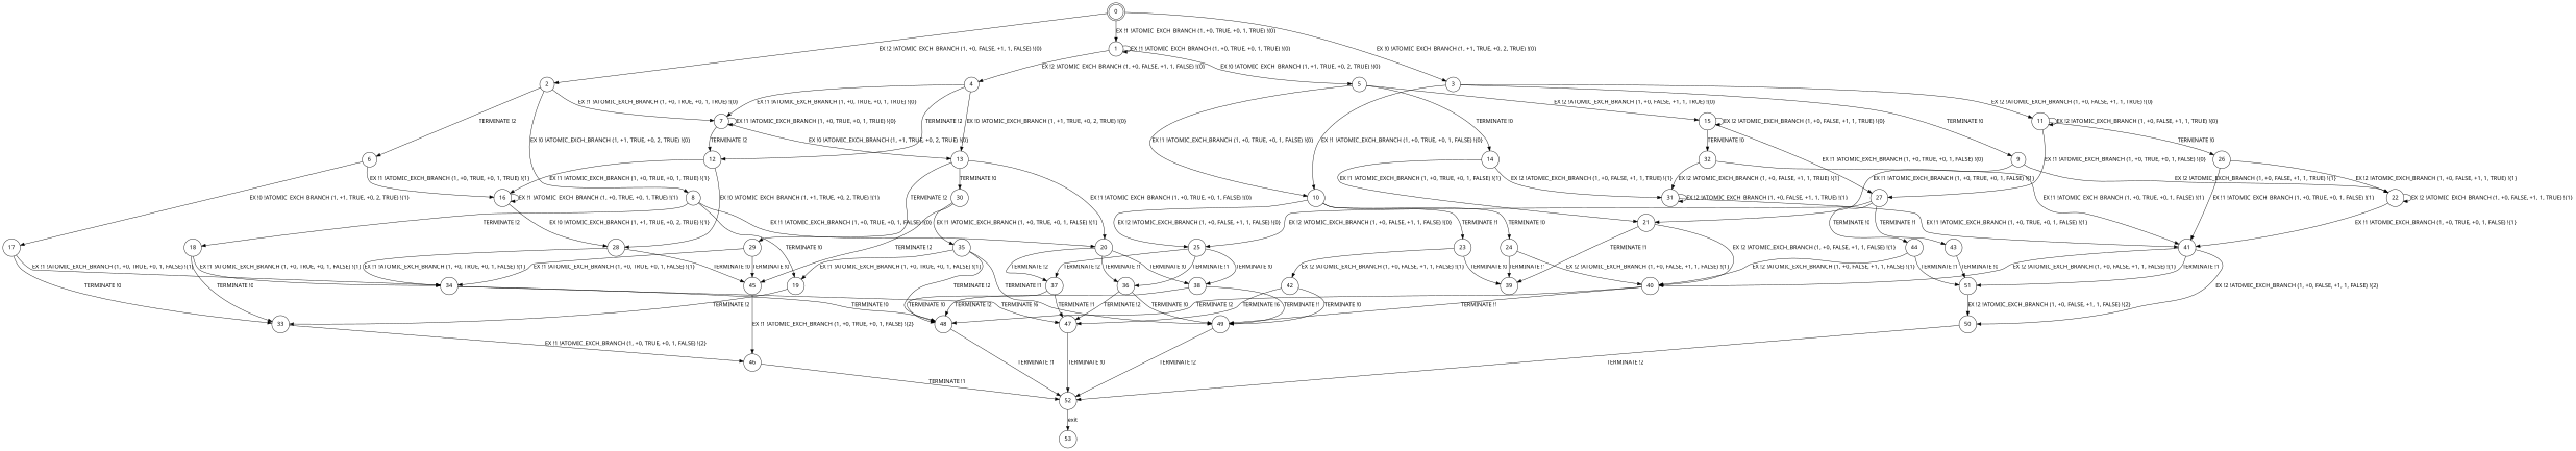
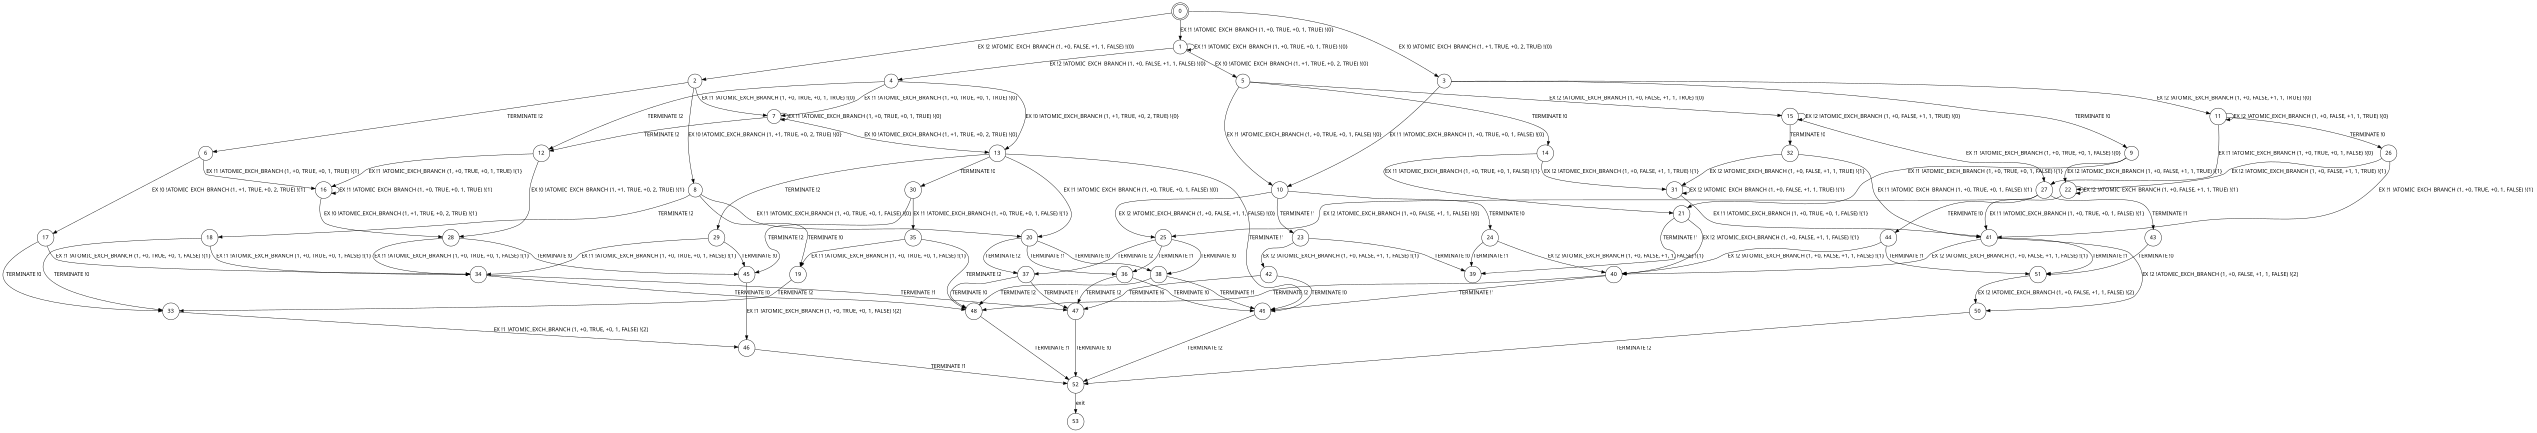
  digraph {
    fontname="Noto Sans"
    node [fontname="Noto Sans" shape=circle]
    edge [fontname="Noto Sans"]
    0 [peripheries=2]
    1
    2
    3
    4
    5
    6
    7
    8
    9
    10
    11
    12
    13
    14
    15
    16
    17
    18
    19
    20
    21
    22
    23
    24
    25
    26
    27
    28
    29
    30
    31
    32
    33
    34
    36
    37
    38
    39
    40
    41
    42
    43
    44
    45
    35
    46
    47
    48
    49
    50
    51
    52
    53
    0 -> 1 [label="EX !1 !ATOMIC_EXCH_BRANCH (1, +0, TRUE, +0, 1, TRUE) !{0}"]
    0 -> 2 [label="EX !2 !ATOMIC_EXCH_BRANCH (1, +0, FALSE, +1, 1, FALSE) !{0}"]
    0 -> 3 [label="EX !0 !ATOMIC_EXCH_BRANCH (1, +1, TRUE, +0, 2, TRUE) !{0}"]
    1 -> 1 [label="EX !1 !ATOMIC_EXCH_BRANCH (1, +0, TRUE, +0, 1, TRUE) !{0}"]
    1 -> 4 [label="EX !2 !ATOMIC_EXCH_BRANCH (1, +0, FALSE, +1, 1, FALSE) !{0}"]
    1 -> 5 [label="EX !0 !ATOMIC_EXCH_BRANCH (1, +1, TRUE, +0, 2, TRUE) !{0}"]
    2 -> 6 [label="TERMINATE !2"]
    2 -> 7 [label="EX !1 !ATOMIC_EXCH_BRANCH (1, +0, TRUE, +0, 1, TRUE) !{0}"]
    2 -> 8 [label="EX !0 !ATOMIC_EXCH_BRANCH (1, +1, TRUE, +0, 2, TRUE) !{0}"]
    3 -> 9 [label="TERMINATE !0"]
    3 -> 10 [label="EX !1 !ATOMIC_EXCH_BRANCH (1, +0, TRUE, +0, 1, FALSE) !{0}"]
    3 -> 11 [label="EX !2 !ATOMIC_EXCH_BRANCH (1, +0, FALSE, +1, 1, TRUE) !{0}"]
    4 -> 7 [label="EX !1 !ATOMIC_EXCH_BRANCH (1, +0, TRUE, +0, 1, TRUE) !{0}"]
    4 -> 12 [label="TERMINATE !2"]
    4 -> 13 [label="EX !0 !ATOMIC_EXCH_BRANCH (1, +1, TRUE, +0, 2, TRUE) !{0}"]
    5 -> 10 [label="EX !1 !ATOMIC_EXCH_BRANCH (1, +0, TRUE, +0, 1, FALSE) !{0}"]
    5 -> 14 [label="TERMINATE !0"]
    5 -> 15 [label="EX !2 !ATOMIC_EXCH_BRANCH (1, +0, FALSE, +1, 1, TRUE) !{0}"]
    6 -> 16 [label="EX !1 !ATOMIC_EXCH_BRANCH (1, +0, TRUE, +0, 1, TRUE) !{1}"]
    6 -> 17 [label="EX !0 !ATOMIC_EXCH_BRANCH (1, +1, TRUE, +0, 2, TRUE) !{1}"]
    7 -> 7 [label="EX !1 !ATOMIC_EXCH_BRANCH (1, +0, TRUE, +0, 1, TRUE) !{0}"]
    7 -> 12 [label="TERMINATE !2"]
    7 -> 13 [label="EX !0 !ATOMIC_EXCH_BRANCH (1, +1, TRUE, +0, 2, TRUE) !{0}"]
    8 -> 18 [label="TERMINATE !2"]
    8 -> 19 [label="TERMINATE !0"]
    8 -> 20 [label="EX !1 !ATOMIC_EXCH_BRANCH (1, +0, TRUE, +0, 1, FALSE) !{0}"]
    9 -> 21 [label="EX !1 !ATOMIC_EXCH_BRANCH (1, +0, TRUE, +0, 1, FALSE) !{1}"]
    9 -> 22 [label="EX !2 !ATOMIC_EXCH_BRANCH (1, +0, FALSE, +1, 1, TRUE) !{1}"]
    10 -> 23 [label="TERMINATE !1"]
    10 -> 24 [label="TERMINATE !0"]
    10 -> 25 [label="EX !2 !ATOMIC_EXCH_BRANCH (1, +0, FALSE, +1, 1, FALSE) !{0}"]
    11 -> 11 [label="EX !2 !ATOMIC_EXCH_BRANCH (1, +0, FALSE, +1, 1, TRUE) !{0}"]
    11 -> 26 [label="TERMINATE !0"]
    11 -> 27 [label="EX !1 !ATOMIC_EXCH_BRANCH (1, +0, TRUE, +0, 1, FALSE) !{0}"]
    12 -> 16 [label="EX !1 !ATOMIC_EXCH_BRANCH (1, +0, TRUE, +0, 1, TRUE) !{1}"]
    12 -> 28 [label="EX !0 !ATOMIC_EXCH_BRANCH (1, +1, TRUE, +0, 2, TRUE) !{1}"]
    13 -> 20 [label="EX !1 !ATOMIC_EXCH_BRANCH (1, +0, TRUE, +0, 1, FALSE) !{0}"]
    13 -> 29 [label="TERMINATE !2"]
    13 -> 30 [label="TERMINATE !0"]
    14 -> 21 [label="EX !1 !ATOMIC_EXCH_BRANCH (1, +0, TRUE, +0, 1, FALSE) !{1}"]
    14 -> 31 [label="EX !2 !ATOMIC_EXCH_BRANCH (1, +0, FALSE, +1, 1, TRUE) !{1}"]
    15 -> 15 [label="EX !2 !ATOMIC_EXCH_BRANCH (1, +0, FALSE, +1, 1, TRUE) !{0}"]
    15 -> 27 [label="EX !1 !ATOMIC_EXCH_BRANCH (1, +0, TRUE, +0, 1, FALSE) !{0}"]
    15 -> 32 [label="TERMINATE !0"]
    16 -> 16 [label="EX !1 !ATOMIC_EXCH_BRANCH (1, +0, TRUE, +0, 1, TRUE) !{1}"]
    16 -> 28 [label="EX !0 !ATOMIC_EXCH_BRANCH (1, +1, TRUE, +0, 2, TRUE) !{1}"]
    17 -> 33 [label="TERMINATE !0"]
    17 -> 34 [label="EX !1 !ATOMIC_EXCH_BRANCH (1, +0, TRUE, +0, 1, FALSE) !{1}"]
    18 -> 33 [label="TERMINATE !0"]
    18 -> 34 [label="EX !1 !ATOMIC_EXCH_BRANCH (1, +0, TRUE, +0, 1, FALSE) !{1}"]
    19 -> 33 [label="TERMINATE !2"]
    20 -> 36 [label="TERMINATE !1"]
    20 -> 37 [label="TERMINATE !2"]
    20 -> 38 [label="TERMINATE !0"]
    21 -> 39 [label="TERMINATE !1"]
    21 -> 40 [label="EX !2 !ATOMIC_EXCH_BRANCH (1, +0, FALSE, +1, 1, FALSE) !{1}"]
    22 -> 22 [label="EX !2 !ATOMIC_EXCH_BRANCH (1, +0, FALSE, +1, 1, TRUE) !{1}"]
    22 -> 41 [label="EX !1 !ATOMIC_EXCH_BRANCH (1, +0, TRUE, +0, 1, FALSE) !{1}"]
    23 -> 39 [label="TERMINATE !0"]
    23 -> 42 [label="EX !2 !ATOMIC_EXCH_BRANCH (1, +0, FALSE, +1, 1, FALSE) !{1}"]
    24 -> 39 [label="TERMINATE !1"]
    24 -> 40 [label="EX !2 !ATOMIC_EXCH_BRANCH (1, +0, FALSE, +1, 1, FALSE) !{1}"]
    25 -> 36 [label="TERMINATE !1"]
    25 -> 37 [label="TERMINATE !2"]
    25 -> 38 [label="TERMINATE !0"]
    26 -> 22 [label="EX !2 !ATOMIC_EXCH_BRANCH (1, +0, FALSE, +1, 1, TRUE) !{1}"]
    26 -> 41 [label="EX !1 !ATOMIC_EXCH_BRANCH (1, +0, TRUE, +0, 1, FALSE) !{1}"]
    27 -> 25 [label="EX !2 !ATOMIC_EXCH_BRANCH (1, +0, FALSE, +1, 1, FALSE) !{0}"]
    27 -> 43 [label="TERMINATE !1"]
    27 -> 44 [label="TERMINATE !0"]
    28 -> 34 [label="EX !1 !ATOMIC_EXCH_BRANCH (1, +0, TRUE, +0, 1, FALSE) !{1}"]
    28 -> 45 [label="TERMINATE !0"]
    29 -> 34 [label="EX !1 !ATOMIC_EXCH_BRANCH (1, +0, TRUE, +0, 1, FALSE) !{1}"]
    29 -> 45 [label="TERMINATE !0"]
    30 -> 45 [label="TERMINATE !2"]
    30 -> 35 [label="EX !1 !ATOMIC_EXCH_BRANCH (1, +0, TRUE, +0, 1, FALSE) !{1}"]
    31 -> 31 [label="EX !2 !ATOMIC_EXCH_BRANCH (1, +0, FALSE, +1, 1, TRUE) !{1}"]
    31 -> 41 [label="EX !1 !ATOMIC_EXCH_BRANCH (1, +0, TRUE, +0, 1, FALSE) !{1}"]
    32 -> 31 [label="EX !2 !ATOMIC_EXCH_BRANCH (1, +0, FALSE, +1, 1, TRUE) !{1}"]
    32 -> 41 [label="EX !1 !ATOMIC_EXCH_BRANCH (1, +0, TRUE, +0, 1, FALSE) !{1}"]
    33 -> 46 [label="EX !1 !ATOMIC_EXCH_BRANCH (1, +0, TRUE, +0, 1, FALSE) !{2}"]
-   34 -> 47 [label="TERMINATE !6"]
+   34 -> 47 [label="TERMINATE !1"]
    34 -> 48 [label="TERMINATE !0"]
    36 -> 47 [label="TERMINATE !2"]
    36 -> 49 [label="TERMINATE !0"]
    37 -> 47 [label="TERMINATE !1"]
    37 -> 48 [label="TERMINATE !0"]
    38 -> 48 [label="TERMINATE !2"]
    38 -> 49 [label="TERMINATE !1"]
    40 -> 48 [label="TERMINATE !2"]
    40 -> 49 [label="TERMINATE !1"]
    41 -> 40 [label="EX !2 !ATOMIC_EXCH_BRANCH (1, +0, FALSE, +1, 1, FALSE) !{1}"]
    41 -> 50 [label="EX !2 !ATOMIC_EXCH_BRANCH (1, +0, FALSE, +1, 1, FALSE) !{2}"]
    41 -> 51 [label="TERMINATE !1"]
    42 -> 47 [label="TERMINATE !6"]
    42 -> 49 [label="TERMINATE !0"]
    43 -> 51 [label="TERMINATE !0"]
    44 -> 40 [label="EX !2 !ATOMIC_EXCH_BRANCH (1, +0, FALSE, +1, 1, FALSE) !{1}"]
    44 -> 51 [label="TERMINATE !1"]
    45 -> 46 [label="EX !1 !ATOMIC_EXCH_BRANCH (1, +0, TRUE, +0, 1, FALSE) !{2}"]
    35 -> 19 [label="EX !1 !ATOMIC_EXCH_BRANCH (1, +0, TRUE, +0, 1, FALSE) !{1}"]
    35 -> 48 [label="TERMINATE !2"]
-   35 -> 49 [label="TERMINATE !1"]
+   13 -> 49 [label="TERMINATE !1"]
    46 -> 52 [label="TERMINATE !1"]
    47 -> 52 [label="TERMINATE !0"]
    48 -> 52 [label="TERMINATE !1"]
    49 -> 52 [label="TERMINATE !2"]
    50 -> 52 [label="TERMINATE !2"]
    51 -> 50 [label="EX !2 !ATOMIC_EXCH_BRANCH (1, +0, FALSE, +1, 1, FALSE) !{2}"]
    52 -> 53 [label=exit]
  }
